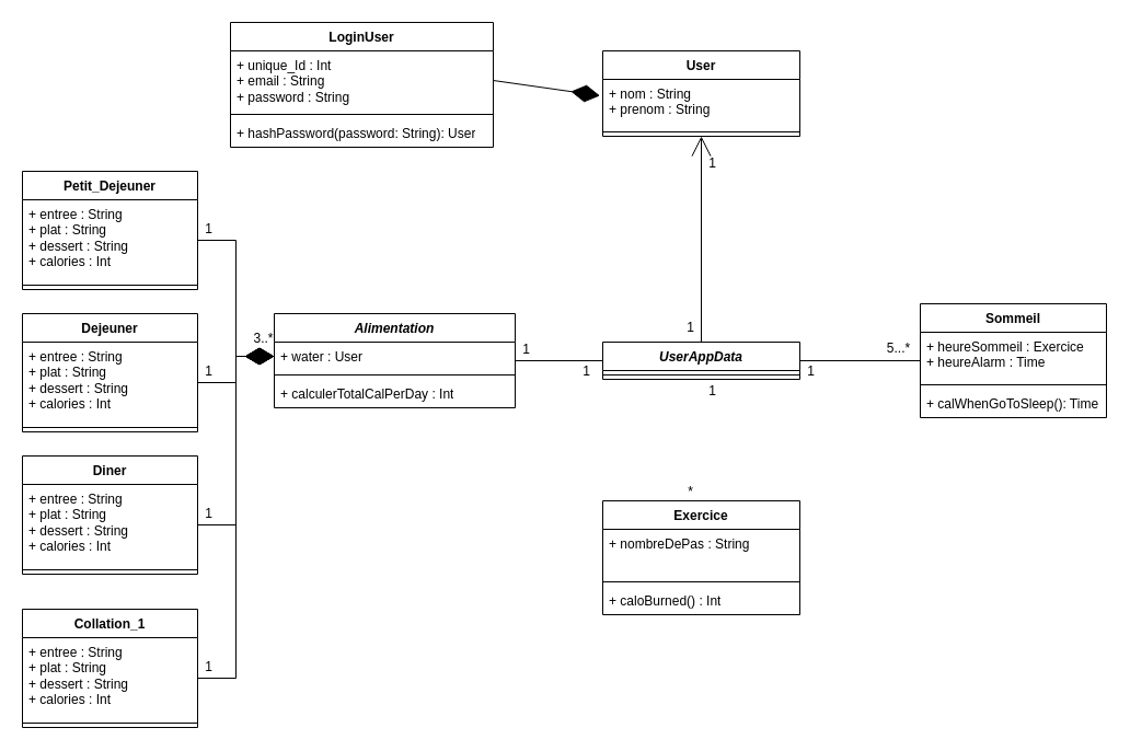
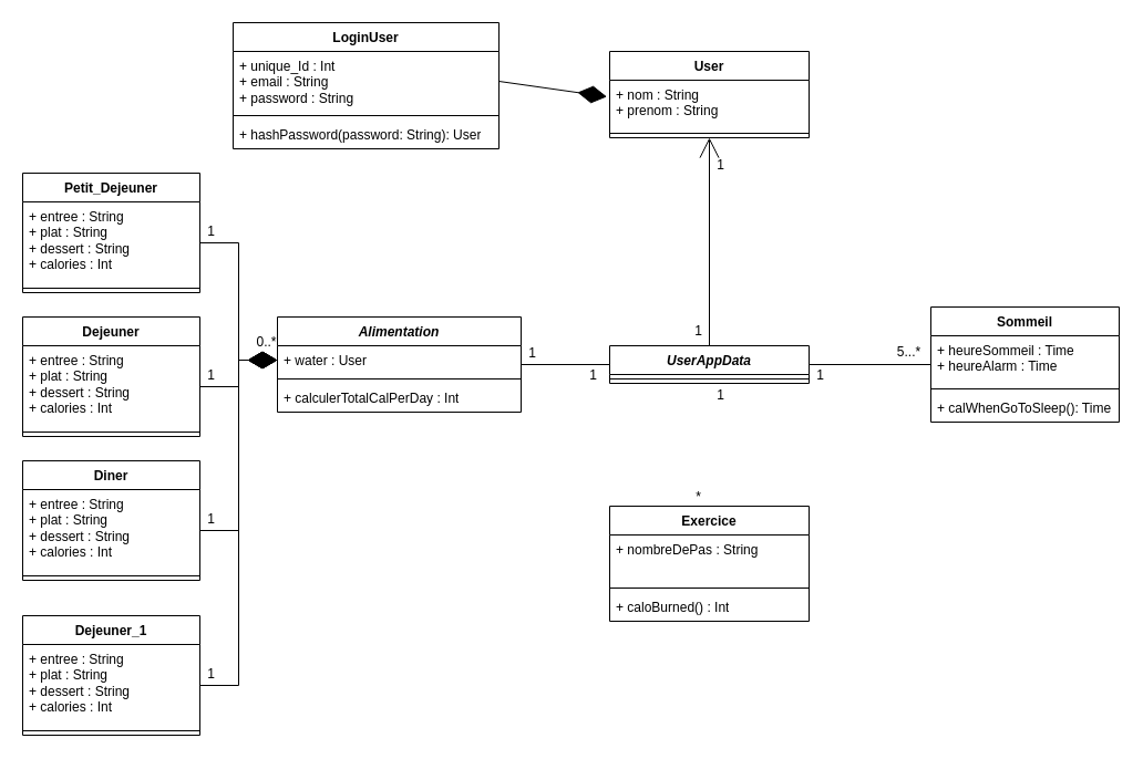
  <mxCell id="0" />
  <mxCell id="1" parent="0" />
  <mxCell id="2" value="Petit_Dejeuner" style="swimlane;fontStyle=1;align=center;verticalAlign=top;childLayout=stackLayout;horizontal=1;startSize=26;horizontalStack=0;resizeParent=1;resizeParentMax=0;resizeLast=0;collapsible=1;marginBottom=0;whiteSpace=wrap;html=1;" vertex="1" parent="1"><mxGeometry x="20" y="156" width="160" height="108" as="geometry" /></mxCell>
  <mxCell id="3" value="&lt;div&gt;&lt;div&gt;+ entree : String&lt;div&gt;&lt;span style=&quot;background-color: initial;&quot;&gt;+ plat : String&lt;/span&gt;&lt;div&gt;+ dessert : String&lt;/div&gt;&lt;div&gt;&lt;span style=&quot;background-color: initial;&quot;&gt;+ calories : Int&lt;/span&gt;&lt;/div&gt;&lt;div&gt;&lt;br&gt;&lt;/div&gt;&lt;/div&gt;&lt;/div&gt;&lt;/div&gt;" style="text;strokeColor=none;fillColor=none;align=left;verticalAlign=top;spacingLeft=4;spacingRight=4;overflow=hidden;rotatable=0;points=[[0,0.5],[1,0.5]];portConstraint=eastwest;whiteSpace=wrap;html=1;" vertex="1" parent="2"><mxGeometry y="26" width="160" height="74" as="geometry" /></mxCell>
  <mxCell id="4" value="" style="line;strokeWidth=1;fillColor=none;align=left;verticalAlign=middle;spacingTop=-1;spacingLeft=3;spacingRight=3;rotatable=0;labelPosition=right;points=[];portConstraint=eastwest;strokeColor=inherit;" vertex="1" parent="2"><mxGeometry y="100" width="160" height="8" as="geometry" /></mxCell>
  <mxCell id="5" value="Dejeuner" style="swimlane;fontStyle=1;align=center;verticalAlign=top;childLayout=stackLayout;horizontal=1;startSize=26;horizontalStack=0;resizeParent=1;resizeParentMax=0;resizeLast=0;collapsible=1;marginBottom=0;whiteSpace=wrap;html=1;" vertex="1" parent="1"><mxGeometry x="20" y="286" width="160" height="108" as="geometry" /></mxCell>
  <mxCell id="6" value="&lt;div&gt;&lt;div&gt;+ entree : String&lt;div&gt;&lt;span style=&quot;background-color: initial;&quot;&gt;+ plat : String&lt;/span&gt;&lt;div&gt;+ dessert : String&lt;/div&gt;&lt;div&gt;&lt;span style=&quot;background-color: initial;&quot;&gt;+ calories : Int&lt;/span&gt;&lt;/div&gt;&lt;div&gt;&lt;br&gt;&lt;/div&gt;&lt;/div&gt;&lt;/div&gt;&lt;/div&gt;" style="text;strokeColor=none;fillColor=none;align=left;verticalAlign=top;spacingLeft=4;spacingRight=4;overflow=hidden;rotatable=0;points=[[0,0.5],[1,0.5]];portConstraint=eastwest;whiteSpace=wrap;html=1;" vertex="1" parent="5"><mxGeometry y="26" width="160" height="74" as="geometry" /></mxCell>
  <mxCell id="7" value="" style="line;strokeWidth=1;fillColor=none;align=left;verticalAlign=middle;spacingTop=-1;spacingLeft=3;spacingRight=3;rotatable=0;labelPosition=right;points=[];portConstraint=eastwest;strokeColor=inherit;" vertex="1" parent="5"><mxGeometry y="100" width="160" height="8" as="geometry" /></mxCell>
  <mxCell id="8" value="Diner" style="swimlane;fontStyle=1;align=center;verticalAlign=top;childLayout=stackLayout;horizontal=1;startSize=26;horizontalStack=0;resizeParent=1;resizeParentMax=0;resizeLast=0;collapsible=1;marginBottom=0;whiteSpace=wrap;html=1;" vertex="1" parent="1"><mxGeometry x="20" y="416" width="160" height="108" as="geometry" /></mxCell>
  <mxCell id="9" value="+ entree : String&lt;div&gt;&lt;span style=&quot;background-color: initial;&quot;&gt;+ plat : String&lt;/span&gt;&lt;div&gt;+ dessert : String&lt;/div&gt;&lt;div&gt;&lt;span style=&quot;background-color: initial;&quot;&gt;+ calories : Int&lt;/span&gt;&lt;/div&gt;&lt;div&gt;&lt;br&gt;&lt;/div&gt;&lt;/div&gt;" style="text;strokeColor=none;fillColor=none;align=left;verticalAlign=top;spacingLeft=4;spacingRight=4;overflow=hidden;rotatable=0;points=[[0,0.5],[1,0.5]];portConstraint=eastwest;whiteSpace=wrap;html=1;" vertex="1" parent="8"><mxGeometry y="26" width="160" height="74" as="geometry" /></mxCell>
  <mxCell id="10" value="" style="line;strokeWidth=1;fillColor=none;align=left;verticalAlign=middle;spacingTop=-1;spacingLeft=3;spacingRight=3;rotatable=0;labelPosition=right;points=[];portConstraint=eastwest;strokeColor=inherit;" vertex="1" parent="8"><mxGeometry y="100" width="160" height="8" as="geometry" /></mxCell>
  <mxCell id="11" value="Sommeil&lt;div&gt;&lt;br&gt;&lt;/div&gt;" style="swimlane;fontStyle=1;align=center;verticalAlign=top;childLayout=stackLayout;horizontal=1;startSize=26;horizontalStack=0;resizeParent=1;resizeParentMax=0;resizeLast=0;collapsible=1;marginBottom=0;whiteSpace=wrap;html=1;" vertex="1" parent="1"><mxGeometry x="840" y="277" width="170" height="104" as="geometry" /></mxCell>
- <mxCell id="12" value="+ heureSommeil : Exercice&lt;div&gt;+ heureAlarm : Time&lt;/div&gt;" style="text;strokeColor=none;fillColor=none;align=left;verticalAlign=top;spacingLeft=4;spacingRight=4;overflow=hidden;rotatable=0;points=[[0,0.5],[1,0.5]];portConstraint=eastwest;whiteSpace=wrap;html=1;" vertex="1" parent="11"><mxGeometry y="26" width="170" height="44" as="geometry" /></mxCell>
+ <mxCell id="12" value="+ heureSommeil : Time&lt;div&gt;+ heureAlarm : Time&lt;/div&gt;" style="text;strokeColor=none;fillColor=none;align=left;verticalAlign=top;spacingLeft=4;spacingRight=4;overflow=hidden;rotatable=0;points=[[0,0.5],[1,0.5]];portConstraint=eastwest;whiteSpace=wrap;html=1;" vertex="1" parent="11"><mxGeometry y="26" width="170" height="44" as="geometry" /></mxCell>
  <mxCell id="13" value="" style="line;strokeWidth=1;fillColor=none;align=left;verticalAlign=middle;spacingTop=-1;spacingLeft=3;spacingRight=3;rotatable=0;labelPosition=right;points=[];portConstraint=eastwest;strokeColor=inherit;" vertex="1" parent="11"><mxGeometry y="70" width="170" height="8" as="geometry" /></mxCell>
  <mxCell id="14" value="+ calWhenGoToSleep(): Time" style="text;strokeColor=none;fillColor=none;align=left;verticalAlign=top;spacingLeft=4;spacingRight=4;overflow=hidden;rotatable=0;points=[[0,0.5],[1,0.5]];portConstraint=eastwest;whiteSpace=wrap;html=1;" vertex="1" parent="11"><mxGeometry y="78" width="170" height="26" as="geometry" /></mxCell>
  <mxCell id="15" value="&lt;i&gt;Alimentation&lt;/i&gt;" style="swimlane;fontStyle=1;align=center;verticalAlign=top;childLayout=stackLayout;horizontal=1;startSize=26;horizontalStack=0;resizeParent=1;resizeParentMax=0;resizeLast=0;collapsible=1;marginBottom=0;whiteSpace=wrap;html=1;" vertex="1" parent="1"><mxGeometry x="250" y="286" width="220" height="86" as="geometry" /></mxCell>
  <mxCell id="16" value="+ water : User" style="text;strokeColor=none;fillColor=none;align=left;verticalAlign=top;spacingLeft=4;spacingRight=4;overflow=hidden;rotatable=0;points=[[0,0.5],[1,0.5]];portConstraint=eastwest;whiteSpace=wrap;html=1;" vertex="1" parent="15"><mxGeometry y="26" width="220" height="26" as="geometry" /></mxCell>
  <mxCell id="17" value="" style="line;strokeWidth=1;fillColor=none;align=left;verticalAlign=middle;spacingTop=-1;spacingLeft=3;spacingRight=3;rotatable=0;labelPosition=right;points=[];portConstraint=eastwest;strokeColor=inherit;" vertex="1" parent="15"><mxGeometry y="52" width="220" height="8" as="geometry" /></mxCell>
  <mxCell id="18" value="+ calculerTotalCalPerDay : Int&lt;div&gt;&lt;br&gt;&lt;/div&gt;" style="text;strokeColor=none;fillColor=none;align=left;verticalAlign=top;spacingLeft=4;spacingRight=4;overflow=hidden;rotatable=0;points=[[0,0.5],[1,0.5]];portConstraint=eastwest;whiteSpace=wrap;html=1;" vertex="1" parent="15"><mxGeometry y="60" width="220" height="26" as="geometry" /></mxCell>
  <mxCell id="19" value="&lt;div&gt;Exercice&lt;/div&gt;" style="swimlane;fontStyle=1;align=center;verticalAlign=top;childLayout=stackLayout;horizontal=1;startSize=26;horizontalStack=0;resizeParent=1;resizeParentMax=0;resizeLast=0;collapsible=1;marginBottom=0;whiteSpace=wrap;html=1;" vertex="1" parent="1"><mxGeometry x="550" y="457" width="180" height="104" as="geometry" /></mxCell>
  <mxCell id="20" value="+ nombreDePas : String" style="text;strokeColor=none;fillColor=none;align=left;verticalAlign=top;spacingLeft=4;spacingRight=4;overflow=hidden;rotatable=0;points=[[0,0.5],[1,0.5]];portConstraint=eastwest;whiteSpace=wrap;html=1;" vertex="1" parent="19"><mxGeometry y="26" width="180" height="44" as="geometry" /></mxCell>
  <mxCell id="21" value="" style="line;strokeWidth=1;fillColor=none;align=left;verticalAlign=middle;spacingTop=-1;spacingLeft=3;spacingRight=3;rotatable=0;labelPosition=right;points=[];portConstraint=eastwest;strokeColor=inherit;" vertex="1" parent="19"><mxGeometry y="70" width="180" height="8" as="geometry" /></mxCell>
  <mxCell id="22" value="+ caloBurned() : Int" style="text;strokeColor=none;fillColor=none;align=left;verticalAlign=top;spacingLeft=4;spacingRight=4;overflow=hidden;rotatable=0;points=[[0,0.5],[1,0.5]];portConstraint=eastwest;whiteSpace=wrap;html=1;" vertex="1" parent="19"><mxGeometry y="78" width="180" height="26" as="geometry" /></mxCell>
  <mxCell id="23" value="&lt;i&gt;UserAppData&lt;/i&gt;" style="swimlane;fontStyle=1;align=center;verticalAlign=top;childLayout=stackLayout;horizontal=1;startSize=26;horizontalStack=0;resizeParent=1;resizeParentMax=0;resizeLast=0;collapsible=1;marginBottom=0;whiteSpace=wrap;html=1;" vertex="1" parent="1"><mxGeometry x="550" y="312" width="180" height="34" as="geometry" /></mxCell>
  <mxCell id="24" value="" style="line;strokeWidth=1;fillColor=none;align=left;verticalAlign=middle;spacingTop=-1;spacingLeft=3;spacingRight=3;rotatable=0;labelPosition=right;points=[];portConstraint=eastwest;strokeColor=inherit;" vertex="1" parent="23"><mxGeometry y="26" width="180" height="8" as="geometry" /></mxCell>
  <mxCell id="25" value="" style="line;strokeWidth=1;fillColor=none;align=left;verticalAlign=middle;spacingTop=-1;spacingLeft=3;spacingRight=3;rotatable=0;labelPosition=right;points=[];portConstraint=eastwest;strokeColor=inherit;" vertex="1" parent="1"><mxGeometry x="470" y="325" width="80" height="8" as="geometry" /></mxCell>
  <mxCell id="26" value="" style="line;strokeWidth=1;fillColor=none;align=left;verticalAlign=middle;spacingTop=-1;spacingLeft=3;spacingRight=3;rotatable=0;labelPosition=right;points=[];portConstraint=eastwest;strokeColor=inherit;" vertex="1" parent="1"><mxGeometry x="730" y="325" width="110" height="8" as="geometry" /></mxCell>
  <mxCell id="27" value="User&lt;div&gt;&lt;br&gt;&lt;/div&gt;" style="swimlane;fontStyle=1;align=center;verticalAlign=top;childLayout=stackLayout;horizontal=1;startSize=26;horizontalStack=0;resizeParent=1;resizeParentMax=0;resizeLast=0;collapsible=1;marginBottom=0;whiteSpace=wrap;html=1;" vertex="1" parent="1"><mxGeometry x="550" y="46" width="180" height="78" as="geometry" /></mxCell>
  <mxCell id="28" value="+ nom : String&lt;div&gt;+ prenom : String&lt;/div&gt;" style="text;strokeColor=none;fillColor=none;align=left;verticalAlign=top;spacingLeft=4;spacingRight=4;overflow=hidden;rotatable=0;points=[[0,0.5],[1,0.5]];portConstraint=eastwest;whiteSpace=wrap;html=1;" vertex="1" parent="27"><mxGeometry y="26" width="180" height="44" as="geometry" /></mxCell>
  <mxCell id="29" value="" style="line;strokeWidth=1;fillColor=none;align=left;verticalAlign=middle;spacingTop=-1;spacingLeft=3;spacingRight=3;rotatable=0;labelPosition=right;points=[];portConstraint=eastwest;strokeColor=inherit;" vertex="1" parent="27"><mxGeometry y="70" width="180" height="8" as="geometry" /></mxCell>
  <mxCell id="30" value="" style="endArrow=diamondThin;endFill=1;endSize=24;html=1;rounded=0;entryX=-0.014;entryY=0.339;entryDx=0;entryDy=0;entryPerimeter=0;exitX=1;exitY=0.5;exitDx=0;exitDy=0;" edge="1" parent="1" source="53" target="28"><mxGeometry width="160" relative="1" as="geometry"><mxPoint x="420" y="89" as="sourcePoint" /><mxPoint x="630" y="89.55" as="targetPoint" /></mxGeometry></mxCell>
  <mxCell id="31" value="" style="endArrow=open;endSize=16;endFill=0;html=1;rounded=0;entryX=0.5;entryY=1;entryDx=0;entryDy=0;exitX=0.5;exitY=0;exitDx=0;exitDy=0;" edge="1" parent="1" source="23" target="27"><mxGeometry width="160" relative="1" as="geometry"><mxPoint x="520" y="209.55" as="sourcePoint" /><mxPoint x="680" y="209.55" as="targetPoint" /></mxGeometry></mxCell>
  <mxCell id="32" value="1" style="text;html=1;align=center;verticalAlign=middle;resizable=0;points=[];autosize=1;strokeColor=none;fillColor=none;" vertex="1" parent="1"><mxGeometry x="635" y="134" width="30" height="30" as="geometry" /></mxCell>
  <mxCell id="33" value="1" style="text;html=1;align=center;verticalAlign=middle;resizable=0;points=[];autosize=1;strokeColor=none;fillColor=none;" vertex="1" parent="1"><mxGeometry x="615" y="284" width="30" height="30" as="geometry" /></mxCell>
  <mxCell id="34" value="1" style="text;html=1;align=center;verticalAlign=middle;resizable=0;points=[];autosize=1;strokeColor=none;fillColor=none;" vertex="1" parent="1"><mxGeometry x="725" y="324" width="30" height="30" as="geometry" /></mxCell>
  <mxCell id="35" value="5...*" style="text;html=1;align=center;verticalAlign=middle;resizable=0;points=[];autosize=1;strokeColor=none;fillColor=none;" vertex="1" parent="1"><mxGeometry x="800" y="303" width="40" height="30" as="geometry" /></mxCell>
  <mxCell id="36" value="*" style="text;html=1;align=center;verticalAlign=middle;resizable=0;points=[];autosize=1;strokeColor=none;fillColor=none;" vertex="1" parent="1"><mxGeometry x="615" y="434" width="30" height="30" as="geometry" /></mxCell>
  <mxCell id="37" value="1" style="text;html=1;align=center;verticalAlign=middle;resizable=0;points=[];autosize=1;strokeColor=none;fillColor=none;" vertex="1" parent="1"><mxGeometry x="635" y="342" width="30" height="30" as="geometry" /></mxCell>
- <mxCell id="38" value="Collation_1" style="swimlane;fontStyle=1;align=center;verticalAlign=top;childLayout=stackLayout;horizontal=1;startSize=26;horizontalStack=0;resizeParent=1;resizeParentMax=0;resizeLast=0;collapsible=1;marginBottom=0;whiteSpace=wrap;html=1;" vertex="1" parent="1"><mxGeometry x="20" y="556" width="160" height="108" as="geometry" /></mxCell>
+ <mxCell id="38" value="Dejeuner_1" style="swimlane;fontStyle=1;align=center;verticalAlign=top;childLayout=stackLayout;horizontal=1;startSize=26;horizontalStack=0;resizeParent=1;resizeParentMax=0;resizeLast=0;collapsible=1;marginBottom=0;whiteSpace=wrap;html=1;" vertex="1" parent="1"><mxGeometry x="20" y="556" width="160" height="108" as="geometry" /></mxCell>
  <mxCell id="39" value="+ entree : String&lt;div&gt;&lt;span style=&quot;background-color: initial;&quot;&gt;+ plat : String&lt;/span&gt;&lt;div&gt;+ dessert : String&lt;/div&gt;&lt;div&gt;&lt;span style=&quot;background-color: initial;&quot;&gt;+ calories : Int&lt;/span&gt;&lt;/div&gt;&lt;div&gt;&lt;br&gt;&lt;/div&gt;&lt;/div&gt;" style="text;strokeColor=none;fillColor=none;align=left;verticalAlign=top;spacingLeft=4;spacingRight=4;overflow=hidden;rotatable=0;points=[[0,0.5],[1,0.5]];portConstraint=eastwest;whiteSpace=wrap;html=1;" vertex="1" parent="38"><mxGeometry y="26" width="160" height="74" as="geometry" /></mxCell>
  <mxCell id="40" value="" style="line;strokeWidth=1;fillColor=none;align=left;verticalAlign=middle;spacingTop=-1;spacingLeft=3;spacingRight=3;rotatable=0;labelPosition=right;points=[];portConstraint=eastwest;strokeColor=inherit;" vertex="1" parent="38"><mxGeometry y="100" width="160" height="8" as="geometry" /></mxCell>
  <mxCell id="41" value="" style="endArrow=diamondThin;endFill=1;endSize=24;html=1;rounded=0;exitX=1;exitY=0.5;exitDx=0;exitDy=0;entryX=0;entryY=0.5;entryDx=0;entryDy=0;edgeStyle=orthogonalEdgeStyle;" edge="1" parent="1" source="39" target="16"><mxGeometry width="160" relative="1" as="geometry"><mxPoint x="240" y="596" as="sourcePoint" /><mxPoint x="400" y="596" as="targetPoint" /></mxGeometry></mxCell>
  <mxCell id="42" value="" style="endArrow=diamondThin;endFill=1;endSize=24;html=1;rounded=0;exitX=1;exitY=0.5;exitDx=0;exitDy=0;entryX=0;entryY=0.5;entryDx=0;entryDy=0;edgeStyle=orthogonalEdgeStyle;" edge="1" parent="1" source="9" target="16"><mxGeometry width="160" relative="1" as="geometry"><mxPoint x="290" y="486" as="sourcePoint" /><mxPoint x="450" y="486" as="targetPoint" /></mxGeometry></mxCell>
  <mxCell id="43" value="" style="endArrow=diamondThin;endFill=1;endSize=24;html=1;rounded=0;exitX=1;exitY=0.5;exitDx=0;exitDy=0;entryX=0;entryY=0.5;entryDx=0;entryDy=0;edgeStyle=orthogonalEdgeStyle;" edge="1" parent="1" source="6" target="16"><mxGeometry width="160" relative="1" as="geometry"><mxPoint x="440" y="396" as="sourcePoint" /><mxPoint x="600" y="396" as="targetPoint" /></mxGeometry></mxCell>
  <mxCell id="44" value="" style="endArrow=diamondThin;endFill=1;endSize=24;html=1;rounded=0;exitX=1;exitY=0.5;exitDx=0;exitDy=0;entryX=0;entryY=0.5;entryDx=0;entryDy=0;edgeStyle=orthogonalEdgeStyle;" edge="1" parent="1" source="3" target="16"><mxGeometry width="160" relative="1" as="geometry"><mxPoint x="440" y="396" as="sourcePoint" /><mxPoint x="600" y="396" as="targetPoint" /></mxGeometry></mxCell>
  <mxCell id="45" value="1" style="text;html=1;align=center;verticalAlign=middle;resizable=0;points=[];autosize=1;strokeColor=none;fillColor=none;" vertex="1" parent="1"><mxGeometry x="175" y="194" width="30" height="30" as="geometry" /></mxCell>
  <mxCell id="46" value="1" style="text;html=1;align=center;verticalAlign=middle;resizable=0;points=[];autosize=1;strokeColor=none;fillColor=none;" vertex="1" parent="1"><mxGeometry x="175" y="324" width="30" height="30" as="geometry" /></mxCell>
  <mxCell id="47" value="1" style="text;html=1;align=center;verticalAlign=middle;resizable=0;points=[];autosize=1;strokeColor=none;fillColor=none;" vertex="1" parent="1"><mxGeometry x="175" y="594" width="30" height="30" as="geometry" /></mxCell>
  <mxCell id="48" value="1" style="text;html=1;align=center;verticalAlign=middle;resizable=0;points=[];autosize=1;strokeColor=none;fillColor=none;" vertex="1" parent="1"><mxGeometry x="175" y="454" width="30" height="30" as="geometry" /></mxCell>
- <mxCell id="49" value="3..&lt;span style=&quot;background-color: initial;&quot;&gt;*&lt;/span&gt;" style="text;html=1;align=center;verticalAlign=middle;resizable=0;points=[];autosize=1;strokeColor=none;fillColor=none;" vertex="1" parent="1"><mxGeometry x="220" y="294" width="40" height="30" as="geometry" /></mxCell>
+ <mxCell id="49" value="0..&lt;span style=&quot;background-color: initial;&quot;&gt;*&lt;/span&gt;" style="text;html=1;align=center;verticalAlign=middle;resizable=0;points=[];autosize=1;strokeColor=none;fillColor=none;" vertex="1" parent="1"><mxGeometry x="220" y="294" width="40" height="30" as="geometry" /></mxCell>
  <mxCell id="50" value="1" style="text;html=1;align=center;verticalAlign=middle;resizable=0;points=[];autosize=1;strokeColor=none;fillColor=none;" vertex="1" parent="1"><mxGeometry x="465" y="304" width="30" height="30" as="geometry" /></mxCell>
  <mxCell id="51" value="1" style="text;html=1;align=center;verticalAlign=middle;resizable=0;points=[];autosize=1;strokeColor=none;fillColor=none;" vertex="1" parent="1"><mxGeometry x="520" y="324" width="30" height="30" as="geometry" /></mxCell>
  <mxCell id="52" value="LoginUser" style="swimlane;fontStyle=1;align=center;verticalAlign=top;childLayout=stackLayout;horizontal=1;startSize=26;horizontalStack=0;resizeParent=1;resizeParentMax=0;resizeLast=0;collapsible=1;marginBottom=0;whiteSpace=wrap;html=1;" vertex="1" parent="1"><mxGeometry x="210" y="20" width="240" height="114" as="geometry" /></mxCell>
  <mxCell id="53" value="+ unique_Id : Int&lt;div&gt;+ email : String&lt;/div&gt;&lt;div&gt;+ password : String&lt;/div&gt;&lt;div&gt;&lt;br&gt;&lt;/div&gt;" style="text;strokeColor=none;fillColor=none;align=left;verticalAlign=top;spacingLeft=4;spacingRight=4;overflow=hidden;rotatable=0;points=[[0,0.5],[1,0.5]];portConstraint=eastwest;whiteSpace=wrap;html=1;" vertex="1" parent="52"><mxGeometry y="26" width="240" height="54" as="geometry" /></mxCell>
  <mxCell id="54" value="" style="line;strokeWidth=1;fillColor=none;align=left;verticalAlign=middle;spacingTop=-1;spacingLeft=3;spacingRight=3;rotatable=0;labelPosition=right;points=[];portConstraint=eastwest;strokeColor=inherit;" vertex="1" parent="52"><mxGeometry y="80" width="240" height="8" as="geometry" /></mxCell>
  <mxCell id="55" value="+ hashPassword(password: String): User" style="text;strokeColor=none;fillColor=none;align=left;verticalAlign=top;spacingLeft=4;spacingRight=4;overflow=hidden;rotatable=0;points=[[0,0.5],[1,0.5]];portConstraint=eastwest;whiteSpace=wrap;html=1;" vertex="1" parent="52"><mxGeometry y="88" width="240" height="26" as="geometry" /></mxCell>
